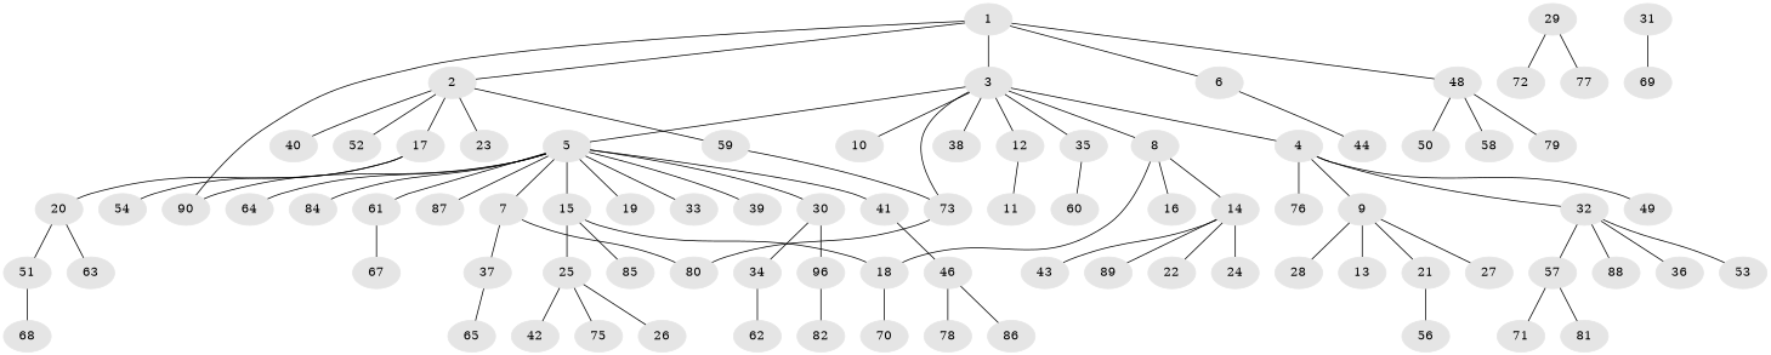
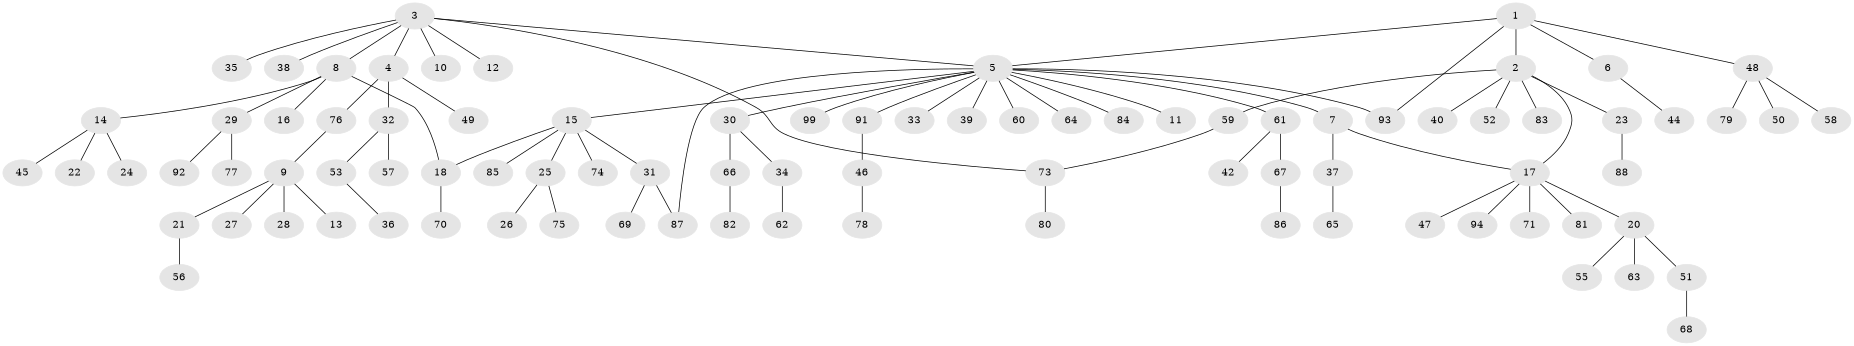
  graph {
    node [color=gray90 style=filled]
    1
    2
    3
    6
    48
-   90
+   90 [label=93]
    17
    23
    40
    52
    59
+   83
    4
    5
    8
    10
    12
    35
    38
    73
    44
    50
    58
    79
    20
-   54
+   47
+   54 [label=94]
    71
    81
    88
    9
    32
    49
    76
    7
    11
    15
-   19
+   19 [label=99]
    30
    33
    39
-   41
+   41 [label=91]
    60
    61
    64
    84
    87
    14
    16
    18
    29
    80
    13
    21
    27
    28
    36
    53
    57
    37
    25
    31
+   74
    85
    34
-   66 [label=96]
+   66
    46
    67
    65
    22
    24
-   43
-   89
+   43 [label=45]
    70
-   72
+   72 [label=92]
    77
    56
    26
    42
    75
    69
    51
+   55
    63
    68
    62
    82
    78
    86
    1 -- 2
-   1 -- 3
+   1 -- 5
    1 -- 6
    1 -- 48
    1 -- 90
    2 -- 17
    2 -- 23
    2 -- 40
    2 -- 52
    2 -- 59
+   2 -- 83
    3 -- 4
    3 -- 5
    3 -- 8
    3 -- 10
    3 -- 12
    3 -- 35
    3 -- 38
    3 -- 73
    6 -- 44
    48 -- 50
    48 -- 58
    48 -- 79
    17 -- 20
+   17 -- 47
    17 -- 54
-   57 -- 71
-   57 -- 81
-   32 -- 88
+   17 -- 71
+   17 -- 81
+   23 -- 88
    59 -- 73
-   4 -- 9
+   76 -- 9
    4 -- 32
    4 -- 49
    4 -- 76
    5 -- 90
    5 -- 7
-   12 -- 11
+   5 -- 11
    5 -- 15
    5 -- 19
    5 -- 30
    5 -- 33
    5 -- 39
    5 -- 41
-   35 -- 60
+   5 -- 60
    5 -- 61
    5 -- 64
    5 -- 84
    5 -- 87
    8 -- 14
    8 -- 16
    8 -- 18
+   8 -- 29
    73 -- 80
    20 -- 51
+   20 -- 55
    20 -- 63
    9 -- 13
    9 -- 21
    9 -- 27
    9 -- 28
-   32 -- 36
+   53 -- 36
    32 -- 53
    32 -- 57
-   7 -- 80
+   7 -- 17
    7 -- 37
    15 -- 18
    15 -- 25
+   15 -- 31
+   15 -- 74
    15 -- 85
    30 -- 34
    30 -- 66
    41 -- 46
    61 -- 67
    14 -- 22
    14 -- 24
    14 -- 43
-   14 -- 89
    18 -- 70
    29 -- 72
    29 -- 77
    21 -- 56
    37 -- 65
    25 -- 26
-   25 -- 42
+   61 -- 42
    25 -- 75
+   31 -- 87
    31 -- 69
    34 -- 62
    66 -- 82
    46 -- 78
-   46 -- 86
+   67 -- 86
    51 -- 68
  }
